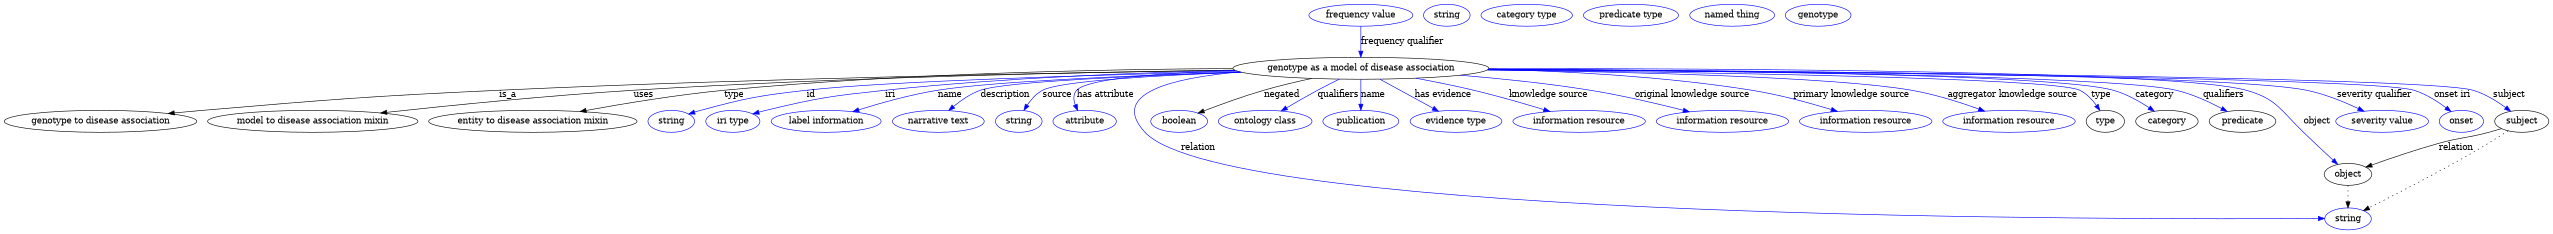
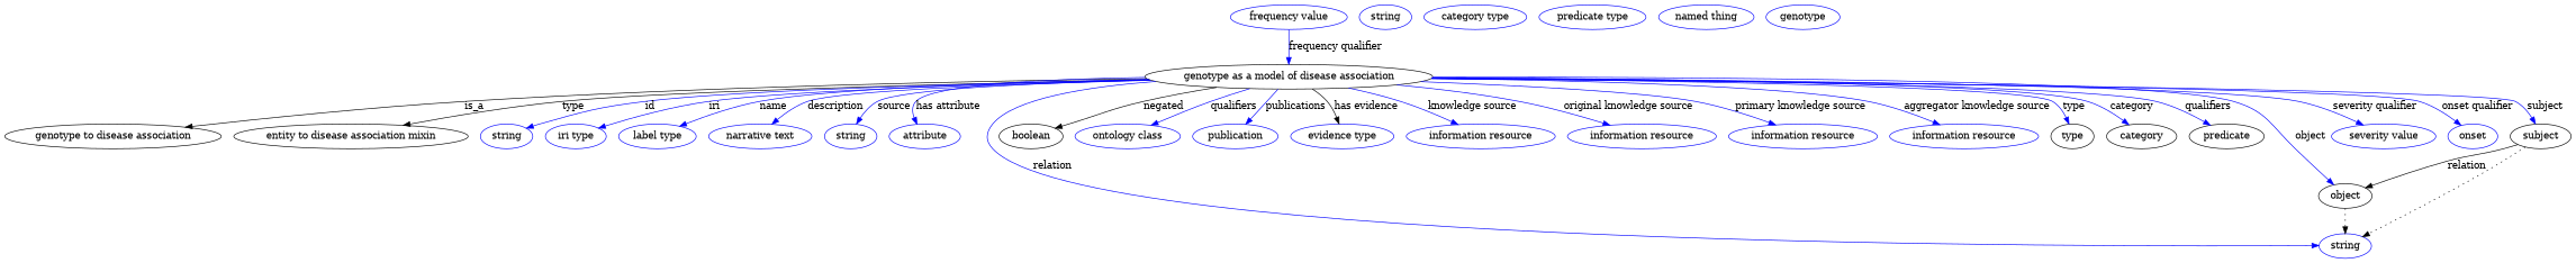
  digraph {
    node [color=blue]
    edge [color=blue style=solid]
    n1 [height=0.5 label="genotype as a model of disease association" width=4.5315 color=""]
    "genotype to disease association" [height=0.5 width=3.3761 color=""]
-   "model to disease association mixin" [height=0.5 width=3.7552 color=""]
    "entity to disease association mixin" [height=0.5 width=3.683 color=""]
    n5 [height=0.5 label=string width=0.84854]
    n6 [height=0.5 label="iri type" width=1.011]
-   n7 [height=0.5 label="label information" width=1.2638]
+   n7 [height=0.5 label="label type" width=1.2638]
    n8 [height=0.5 label="narrative text" width=1.6068]
    n9 [height=0.5 label=string width=0.84854]
    n10 [height=0.5 label=attribute width=1.1193]
    n11 [height=0.5 label=string width=0.84854]
-   n12 [height=0.5 label=boolean width=1.0652]
+   n12 [color=black height=0.5 label=boolean width=1.0652]
    n13 [height=0.5 label="ontology class" width=1.7151]
    n14 [height=0.5 label=publication width=1.3902]
    n15 [height=0.5 label="evidence type" width=1.661]
    n16 [height=0.5 label="information resource" width=2.3651]
    n17 [height=0.5 label="information resource" width=2.3651]
    n18 [height=0.5 label="information resource" width=2.3651]
    n19 [height=0.5 label="information resource" width=2.3651]
    type [height=0.5 width=0.75 color=""]
    category [height=0.5 width=1.1374 color=""]
    predicate [height=0.5 width=1.1916 color=""]
    object [height=0.5 width=0.9027 color=""]
    n24 [height=0.5 label="severity value" width=1.661]
    n25 [height=0.5 label=onset width=0.81243]
    subject [height=0.5 width=0.99297 color=""]
    n27 [height=0.5 label="frequency value" width=1.8776]
    n28 [height=0.5 label=string width=0.84854]
    n29 [height=0.5 label="category type" width=1.6249]
    n30 [height=0.5 label="predicate type" width=1.679]
    n31 [height=0.5 label="named thing" width=1.5346]
    n32 [height=0.5 label=genotype width=1.1916]
    n1 -> "genotype to disease association" [label=is_a color="" style=""]
-   n1 -> "model to disease association mixin" [label=uses color="" style=""]
    n1 -> "entity to disease association mixin" [label=type color="" style=""]
    n1 -> n5 [label=id]
    n1 -> n6 [label=iri]
    n1 -> n7 [label=name]
    n1 -> n8 [label=description]
    n1 -> n9 [label=source]
    n1 -> n10 [label="has attribute"]
    n1 -> n11 [label=relation]
    n1 -> n12 [color=black label=negated]
    n1 -> n13 [label=qualifiers]
-   n1 -> n14 [label=name]
-   n1 -> n15 [label="has evidence"]
+   n1 -> n14 [label=publications]
+   n1 -> n15 [color=black label="has evidence"]
    n1 -> n16 [label="knowledge source"]
    n1 -> n17 [label="original knowledge source"]
    n1 -> n18 [label="primary knowledge source"]
    n1 -> n19 [label="aggregator knowledge source"]
    n1 -> type [label=type]
    n1 -> category [label=category]
    n1 -> predicate [label=qualifiers]
    n1 -> object [label=object]
    n1 -> n24 [label="severity qualifier"]
-   n1 -> n25 [label="onset iri"]
+   n1 -> n25 [label="onset qualifier"]
    n1 -> subject [label=subject]
    object -> n11 [style=dotted color=""]
    subject -> n11 [style=dotted color=""]
    subject -> object [label=relation color="" style=""]
    n27 -> n1 [label="frequency qualifier"]
  }
